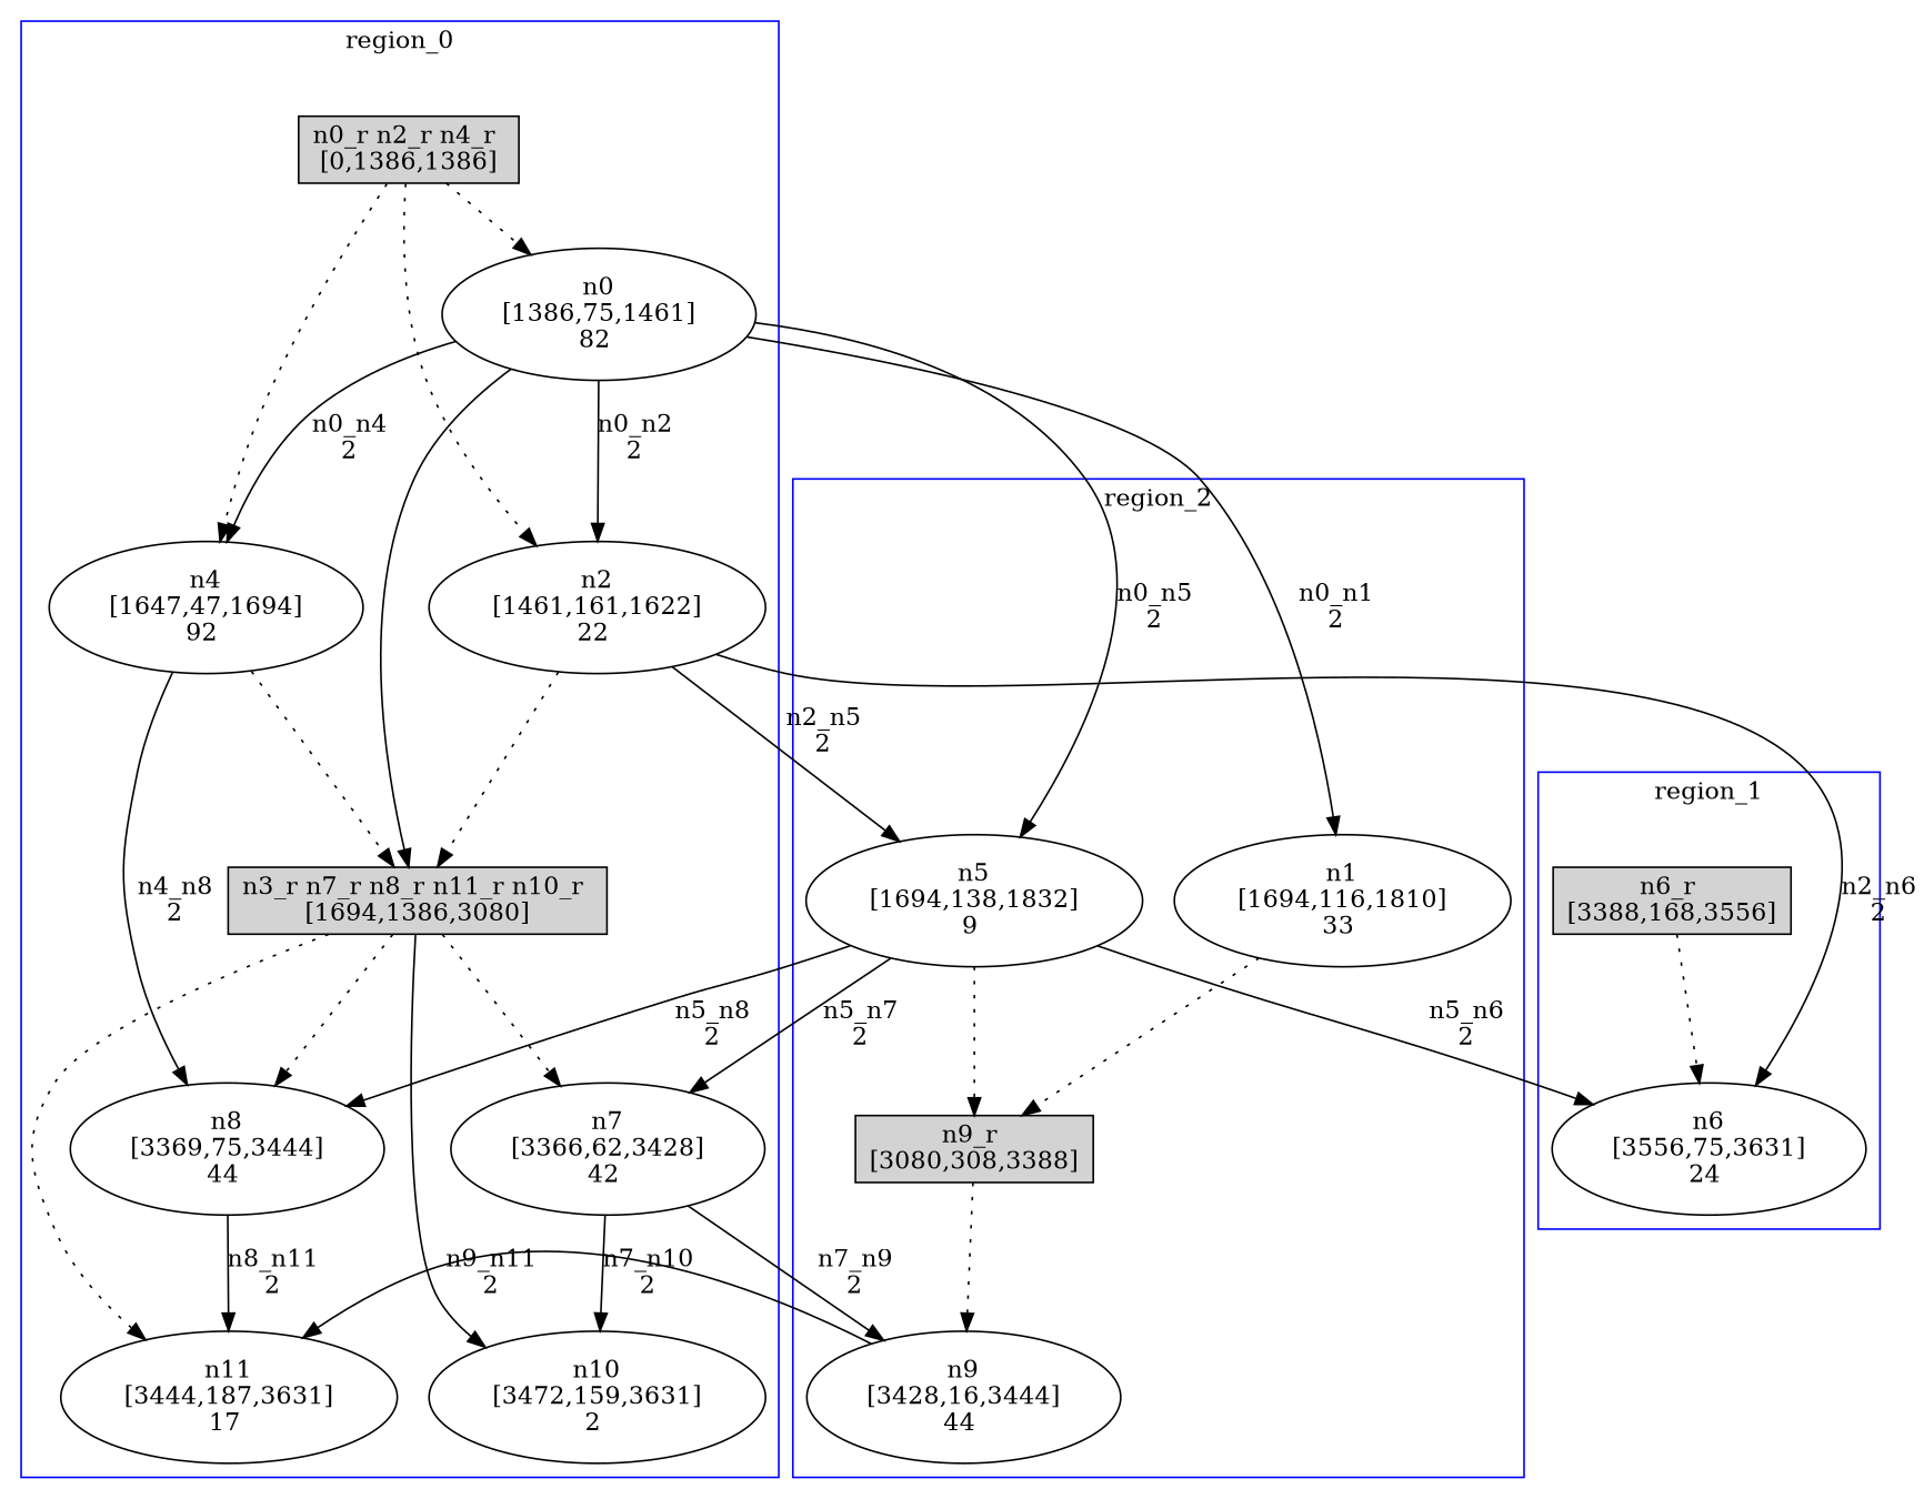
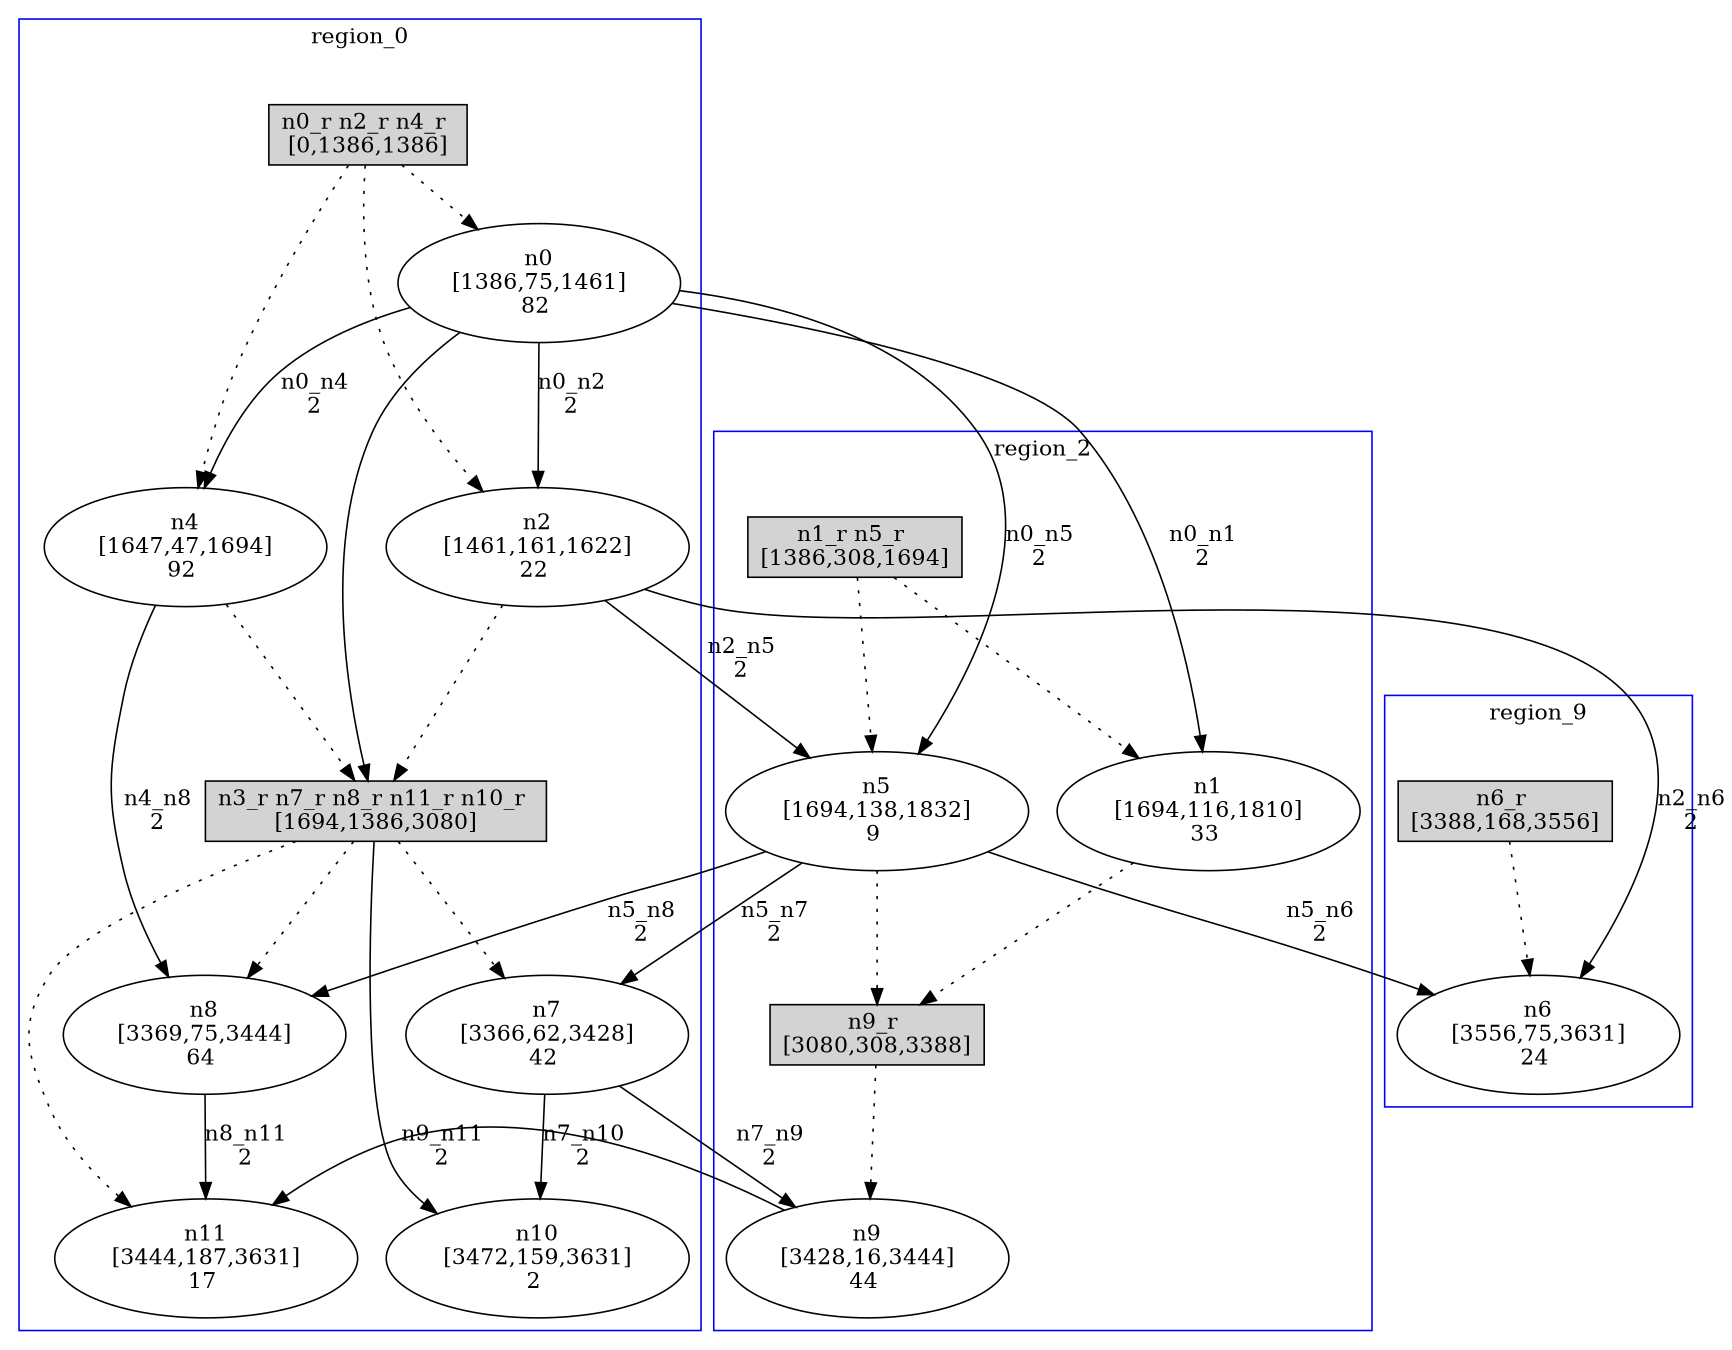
  digraph {
    n1 [label="n0_r n2_r n4_r \n[0,1386,1386]" shape=box style=filled]
    n2 [label="n0\n[1386,75,1461]\n82 "]
    n3 [label="n2\n[1461,161,1622]\n22 "]
    n4 [label="n4\n[1647,47,1694]\n92 "]
    n5 [label="n3_r n7_r n8_r n11_r n10_r \n[1694,1386,3080]" shape=box style=filled]
    n6 [label="n7\n[3366,62,3428]\n42 "]
-   n7 [label="n8\n[3369,75,3444]\n44 "]
+   n7 [label="n8\n[3369,75,3444]\n64 "]
    n8 [label="n11\n[3444,187,3631]\n17 "]
    n9 [label="n10\n[3472,159,3631]\n2 "]
    n10 [label="n6_r \n[3388,168,3556]" shape=box style=filled]
    n11 [label="n6\n[3556,75,3631]\n24 "]
+   n12 [label="n1_r n5_r \n[1386,308,1694]" shape=box style=filled]
    n13 [label="n1\n[1694,116,1810]\n33 "]
    n14 [label="n5\n[1694,138,1832]\n9 "]
    n15 [label="n9_r \n[3080,308,3388]" shape=box style=filled]
    n16 [label="n9\n[3428,16,3444]\n44 "]
    subgraph cluster_1 {
      color=blue
      label=region_0
      stytle=filled
      n1
      n2
      n3
      n4
      n5
      n6
      n7
      n8
      n9
    }
    subgraph cluster_2 {
      color=blue
-     label=region_1
+     label=region_9
      stytle=filled
      n10
      n11
    }
    subgraph cluster_3 {
      color=blue
      label=region_2
      stytle=filled
+     n12
      n13
      n14
      n15
      n16
    }
    n1 -> n2 [style=dotted]
    n1 -> n3 [style=dotted]
    n1 -> n4 [style=dotted]
    n2 -> n3 [label="n0_n2\n2"]
    n2 -> n4 [label="n0_n4\n2"]
    n2 -> n5 [style=solid]
    n2 -> n13 [label="n0_n1\n2"]
    n2 -> n14 [label="n0_n5\n2"]
    n3 -> n5 [style=dotted]
    n3 -> n11 [label="n2_n6\n2"]
    n3 -> n14 [label="n2_n5\n2"]
    n4 -> n5 [style=dotted]
    n4 -> n7 [label="n4_n8\n2"]
    n5 -> n6 [style=dotted]
    n5 -> n7 [style=dotted]
    n5 -> n8 [style=dotted]
    n5 -> n9 [style=solid]
    n6 -> n9 [label="n7_n10\n2"]
    n6 -> n16 [label="n7_n9\n2"]
    n7 -> n8 [label="n8_n11\n2"]
    n10 -> n11 [style=dotted]
+   n12 -> n13 [style=dotted]
+   n12 -> n14 [style=dotted]
    n13 -> n15 [style=dotted]
    n14 -> n6 [label="n5_n7\n2"]
    n14 -> n7 [label="n5_n8\n2"]
    n14 -> n11 [label="n5_n6\n2"]
    n14 -> n15 [style=dotted]
    n15 -> n16 [style=dotted]
    n16 -> n8 [label="n9_n11\n2"]
  }
